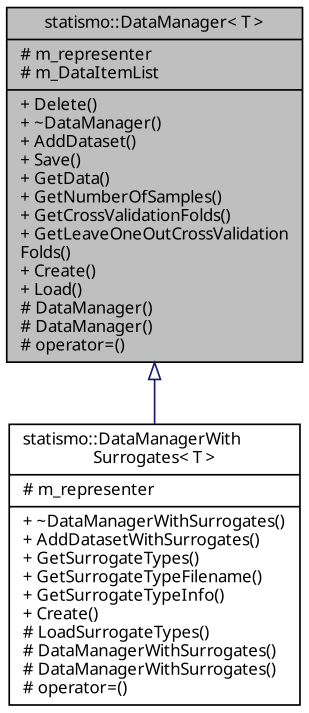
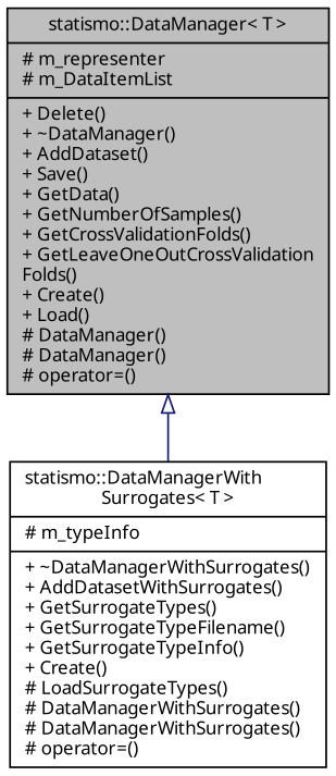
  digraph {
    node [color=black fontname="FreeSans.ttf" fontsize=10 shape=record style=filled]
    n1 [fillcolor=grey75 fontcolor=black height=0.2 label="{statismo::DataManager\< T \>\n|# m_representer\l# m_DataItemList\l|+ Delete()\l+ ~DataManager()\l+ AddDataset()\l+ Save()\l+ GetData()\l+ GetNumberOfSamples()\l+ GetCrossValidationFolds()\l+ GetLeaveOneOutCrossValidation\lFolds()\l+ Create()\l+ Load()\l# DataManager()\l# DataManager()\l# operator=()\l}" width=0.4]
-   n2 [fillcolor=white height=0.2 label="{statismo::DataManagerWith\lSurrogates\< T \>\n|# m_representer\l|+ ~DataManagerWithSurrogates()\l+ AddDatasetWithSurrogates()\l+ GetSurrogateTypes()\l+ GetSurrogateTypeFilename()\l+ GetSurrogateTypeInfo()\l+ Create()\l# LoadSurrogateTypes()\l# DataManagerWithSurrogates()\l# DataManagerWithSurrogates()\l# operator=()\l}" width=0.4]
+   n2 [fillcolor=white height=0.2 label="{statismo::DataManagerWith\lSurrogates\< T \>\n|# m_typeInfo\l|+ ~DataManagerWithSurrogates()\l+ AddDatasetWithSurrogates()\l+ GetSurrogateTypes()\l+ GetSurrogateTypeFilename()\l+ GetSurrogateTypeInfo()\l+ Create()\l# LoadSurrogateTypes()\l# DataManagerWithSurrogates()\l# DataManagerWithSurrogates()\l# operator=()\l}" width=0.4]
    n1 -> n2 [arrowtail=onormal color=midnightblue dir=back fontname="FreeSans.ttf" fontsize=10 labelfontname="FreeSans.ttf" labelfontsize=10 style=solid]
  }
